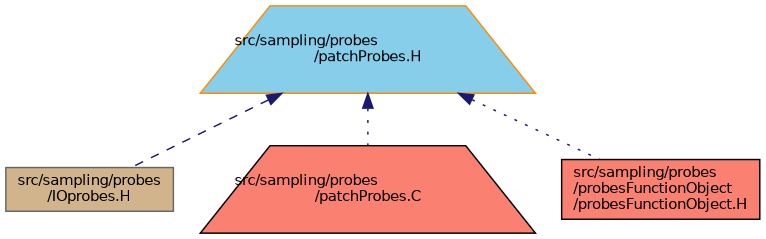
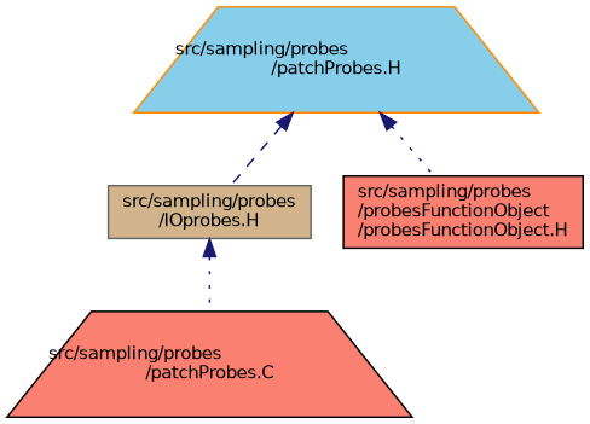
  digraph {
    node [color=black fillcolor=salmon fontname=Helvetica fontsize=10 shape=trapezium style=filled]
    edge [color=midnightblue dir=back fontname=Helvetica fontsize=10 labelfontname=Helvetica labelfontsize=10 style=dotted]
    n1 [color=darkorange fillcolor=skyblue fontcolor=black height=0.2 label="src/sampling/probes\l/patchProbes.H" width=0.4]
    n2 [color=gray40 fillcolor=tan height=0.2 label="src/sampling/probes\l/IOprobes.H" shape=box width=0.4]
    n3 [height=0.2 label="src/sampling/probes\l/patchProbes.C" width=0.4]
    n4 [height=0.2 label="src/sampling/probes\l/probesFunctionObject\l/probesFunctionObject.H" shape=box width=0.4]
    n1 -> n2 [style=dashed]
-   n1 -> n3
+   n2 -> n3
    n1 -> n4
  }
